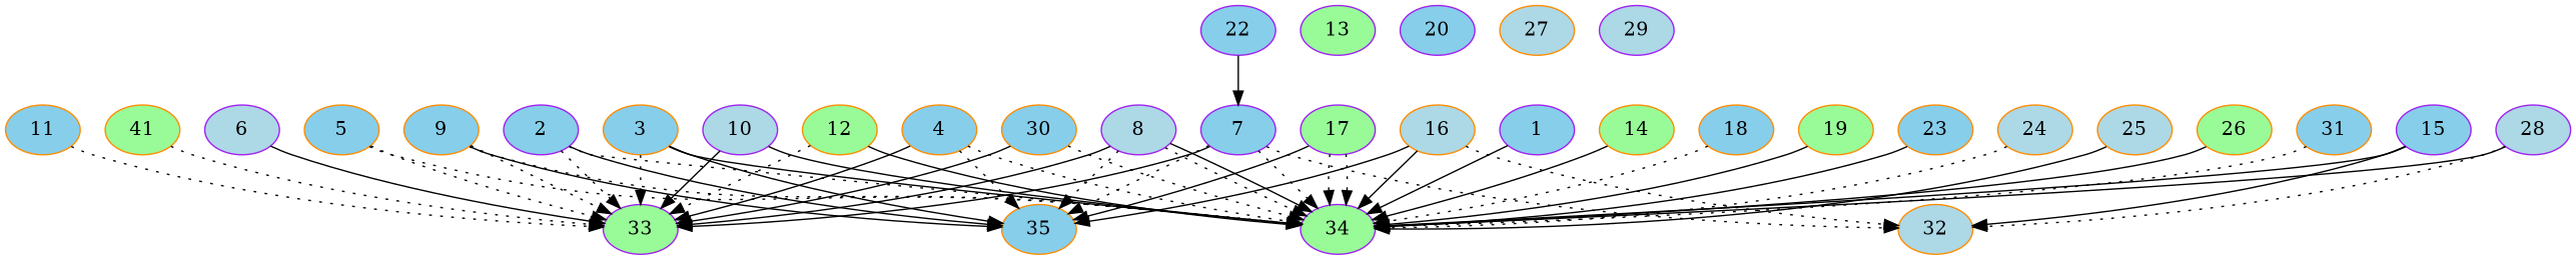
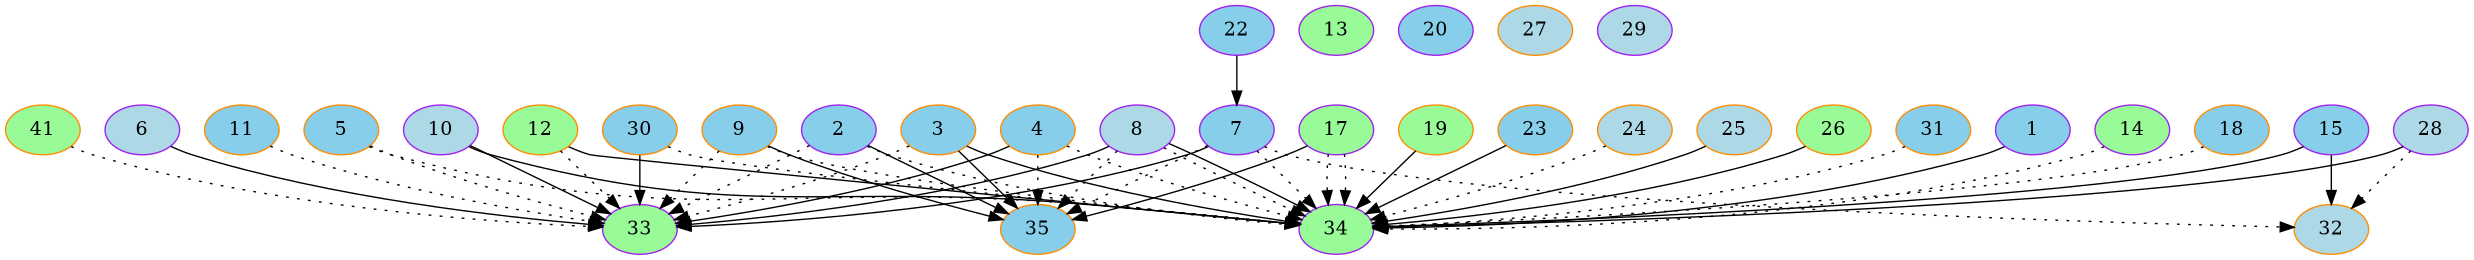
  digraph {
    node [alpha=0.16 color=darkorange fillcolor=skyblue style=filled]
    edge [style=dotted]
    1 [color=purple expect_size=50394112]
    34 [alpha=0.03 color=purple expect_size=5740544 fillcolor=palegreen]
    2 [alpha=0.19 color=purple expect_size=16842752]
    33 [alpha=0.19 color=purple expect_size=48411648 fillcolor=palegreen]
    35 [alpha=0.12 expect_size=39775232]
    3 [expect_size=43800576]
    4 [alpha=0.02 expect_size=31748096]
    5 [alpha=0.03 expect_size=14175232]
    6 [alpha=0.02 color=purple expect_size=33724416 fillcolor=lightblue]
    7 [alpha=0.02 color=purple expect_size=13309952]
    32 [alpha=0.17 expect_size=46910464 fillcolor=lightblue]
    8 [alpha=0.18 color=purple expect_size=32896000 fillcolor=lightblue]
    9 [alpha=0.15 expect_size=51538944]
    10 [alpha=0.11 color=purple expect_size=36282368 fillcolor=lightblue]
    11 [alpha=0.12 expect_size=32018432]
    12 [alpha=0.05 expect_size=22867968 fillcolor=palegreen]
    13 [alpha=0.07 color=purple expect_size=21535744 fillcolor=palegreen]
-   14 [alpha=0.03 expect_size=10960896 fillcolor=palegreen]
+   14 [alpha=0.03 color=purple expect_size=10960896 fillcolor=palegreen]
    15 [alpha=0.18 color=purple expect_size=16622592]
-   16 [alpha=0.05 expect_size=24371200 fillcolor=lightblue]
    17 [alpha=0.15 color=purple expect_size=30158848 fillcolor=palegreen]
    18 [alpha=0.11 expect_size=34716672]
    19 [alpha=0.15 expect_size=30568448 fillcolor=palegreen]
    20 [color=purple expect_size=19657728]
    n25 [expect_size=46537728 fillcolor=palegreen label=41]
    22 [alpha=0.01 color=purple expect_size=26846208]
    23 [alpha=0.02 expect_size=37560320]
    24 [alpha=0.14 expect_size=6541312 fillcolor=lightblue]
    25 [alpha=0.11 expect_size=12989440 fillcolor=lightblue]
    26 [alpha=0.19 expect_size=7612416 fillcolor=palegreen]
    27 [alpha=0.11 expect_size=19081216 fillcolor=lightblue]
    28 [alpha=0.14 color=purple expect_size=7250944 fillcolor=lightblue]
    29 [alpha=0.18 color=purple expect_size=32309248 fillcolor=lightblue]
    30 [alpha=0.14 expect_size=20049920]
    31 [alpha=0.01 expect_size=9866240]
    1 -> 34 [style=solid]
    2 -> 34
    2 -> 33
    2 -> 35 [style=solid]
    3 -> 34 [style=solid]
    3 -> 33
    3 -> 35 [style=solid]
    4 -> 34
    4 -> 33 [style=solid]
    4 -> 35
    5 -> 34
    5 -> 33
    6 -> 33 [style=solid]
    7 -> 34
    7 -> 33 [style=solid]
    7 -> 35
    7 -> 32
    8 -> 34
    8 -> 34 [style=solid]
    8 -> 33 [style=solid]
    8 -> 35
    9 -> 34
    9 -> 33
    9 -> 35 [style=solid]
    10 -> 34 [style=solid]
    10 -> 33 [style=solid]
    11 -> 33
    12 -> 34 [style=solid]
    12 -> 33
-   14 -> 34 [style=solid]
+   14 -> 34
    15 -> 34 [style=solid]
    15 -> 32 [style=solid]
-   16 -> 34 [style=solid]
-   16 -> 35 [style=solid]
-   16 -> 32
    17 -> 34
    17 -> 34
    17 -> 35 [style=solid]
    18 -> 34
    19 -> 34 [style=solid]
    n25 -> 33
    22 -> 7 [style=solid]
    23 -> 34 [style=solid]
    24 -> 34
    25 -> 34 [style=solid]
    26 -> 34 [style=solid]
    28 -> 34 [style=solid]
    28 -> 32
    30 -> 34
    30 -> 33 [style=solid]
    31 -> 34
  }
